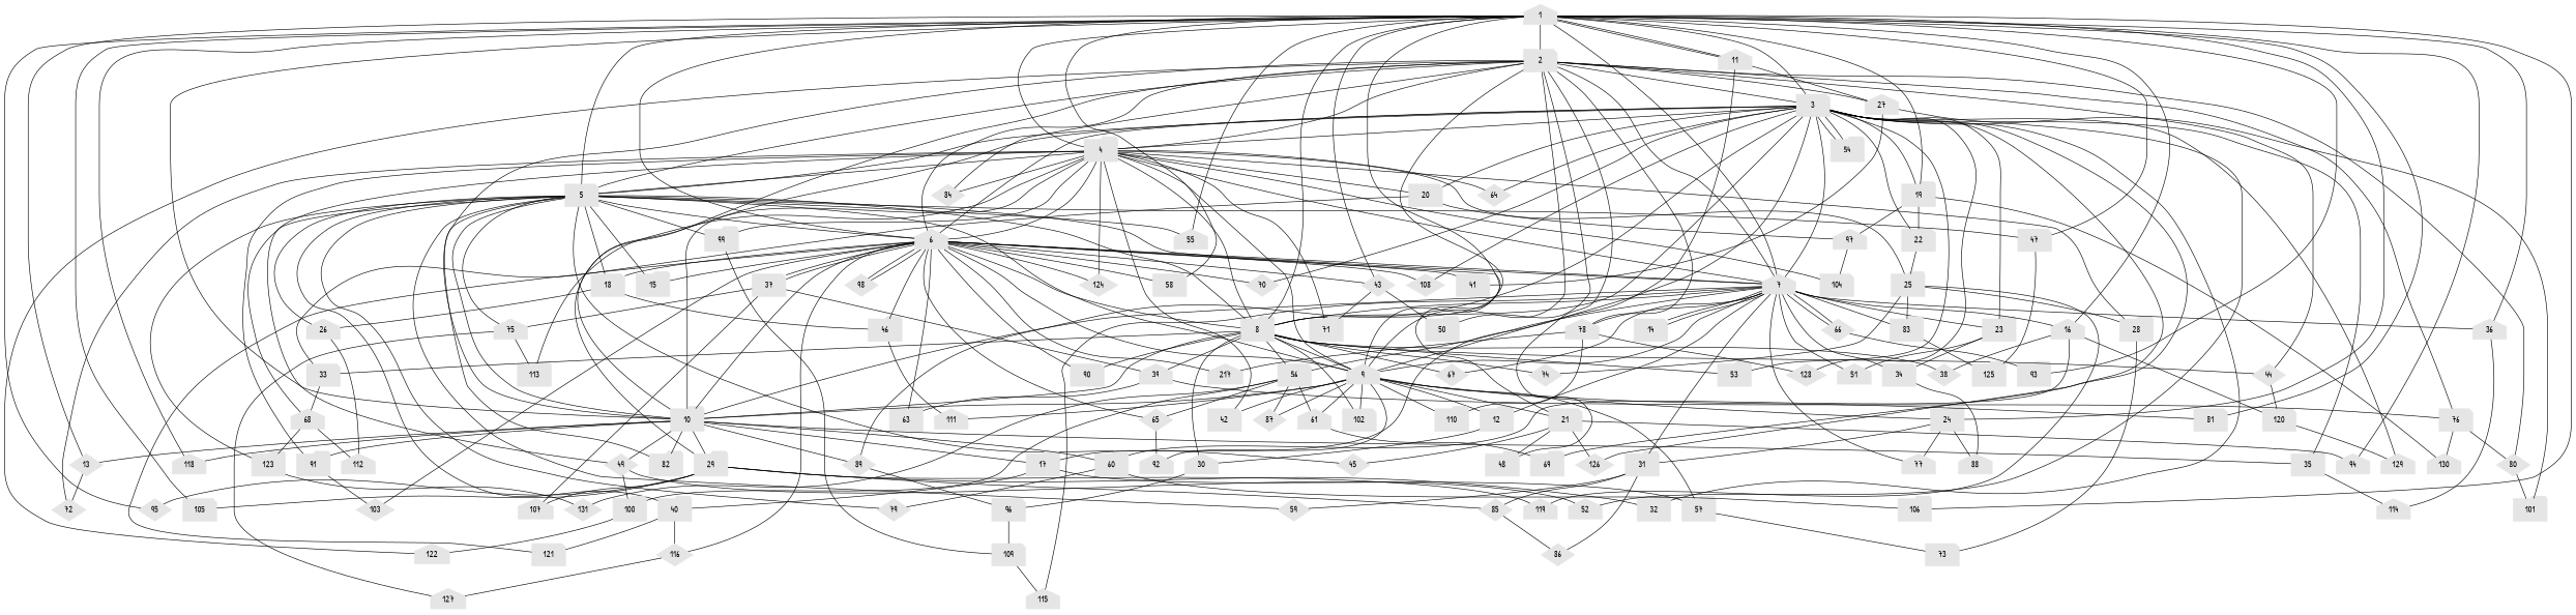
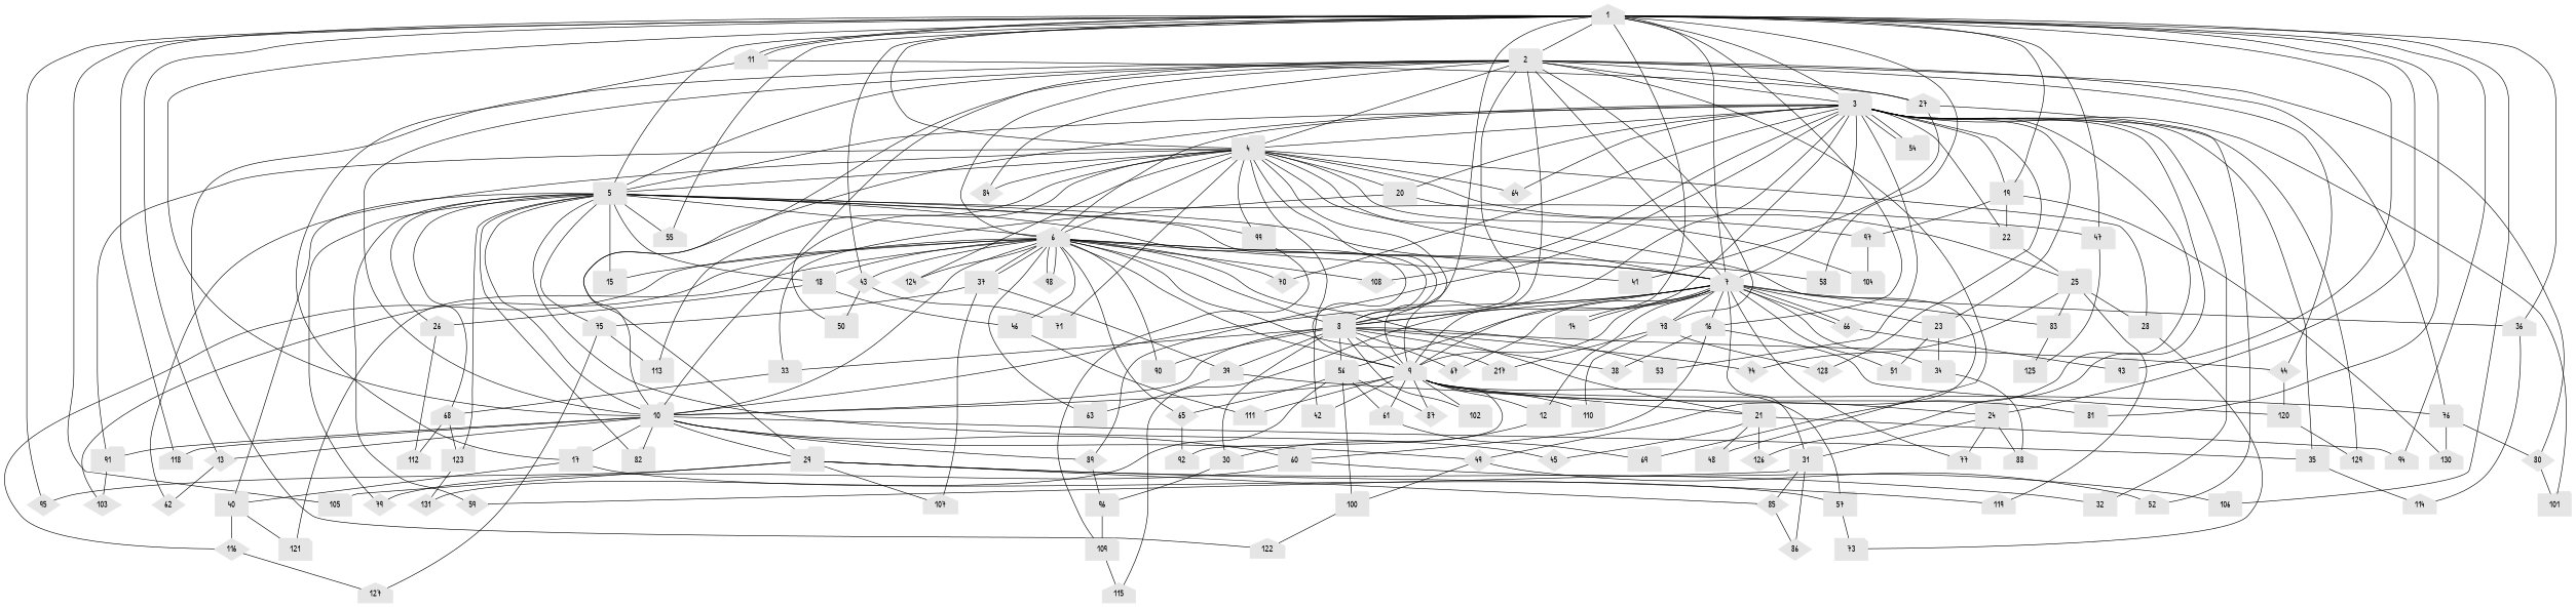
  graph {
    fontname="Patrick Hand"
    node [color=gray90 fontname="Patrick Hand" shape=folder style=filled]
    edge [fontname="Patrick Hand"]
    1 [shape=house]
    2 [shape=note]
    3 [shape=note]
    4
    5 [shape=note]
    6 [shape=house]
    7 [shape=house]
    8
    9 [shape=house]
    10
    11 [shape=house]
    13 [shape=diamond]
    16 [shape=house]
    19
    24
    36 [shape=house]
    43 [shape=diamond]
    47 [shape=note]
    55 [shape=house]
    58 [shape=note]
    81 [shape=note]
    93
    94 [shape=house]
    95 [shape=diamond]
    105 [shape=note]
    106
    118 [shape=house]
    27 [shape=house]
    29
    44 [shape=diamond]
    48
    50
    76 [shape=note]
    78 [shape=house]
    80 [shape=diamond]
    84 [shape=diamond]
    122 [shape=house]
    20 [shape=note]
    22 [shape=note]
    23
    32
    35
    53
    54
    64 [shape=diamond]
    69
    70 [shape=diamond]
    89 [shape=diamond]
    101
    108 [shape=diamond]
    126 [shape=diamond]
    128 [shape=diamond]
    129 [shape=house]
    25
    28
    42 [shape=note]
    49 [shape=diamond]
-   62 [shape=diamond label=72]
+   62 [shape=diamond]
    71
    91
    99
    104 [shape=note]
    113
    124 [shape=diamond]
    15
    18 [shape=note]
    26 [shape=house]
    40
    45 [shape=diamond]
    59 [shape=diamond]
    68 [shape=house]
    75 [shape=house]
    79 [shape=diamond]
    82
    123
    21 [shape=note]
    37 [shape=note]
    41 [shape=note]
    46
    63
    65 [shape=diamond]
    90 [shape=note]
    98 [shape=diamond]
    103 [shape=diamond]
    116 [shape=diamond]
    n86 [label=217 shape=house]
    121 [shape=note]
    12
    14 [shape=note]
    31
    34 [shape=note]
    51 [shape=house]
    56 [shape=note]
    66 [shape=diamond]
    67 [shape=diamond]
    77 [shape=house]
    83
    115 [shape=house]
    30 [shape=house]
    33 [shape=note]
    38 [shape=diamond]
    39 [shape=house]
    74 [shape=diamond]
    102 [shape=note]
    57
    61 [shape=house]
    87 [shape=diamond]
    92 [shape=house]
    110
    111 [shape=house]
    17
    60
    120 [shape=note]
    97 [shape=house]
    130 [shape=house]
    88 [shape=house]
    114 [shape=house]
    125
    52 [shape=house]
    119 [shape=house]
    85 [shape=diamond]
    107 [shape=house]
    96 [shape=note]
    73 [shape=note]
    100
    109 [shape=note]
    112 [shape=house]
    127 [shape=house]
    131 [shape=diamond]
    86 [shape=diamond]
    1 -- 2
    1 -- 3
    1 -- 4
    1 -- 5
-   1 -- 6
    1 -- 7
    1 -- 8
    1 -- 9
    1 -- 10
    1 -- 11
    1 -- 11
    1 -- 13
    1 -- 16
    1 -- 19
    1 -- 24
    1 -- 36
    1 -- 43
    1 -- 47
    1 -- 55
    1 -- 58
    1 -- 81
    1 -- 93
    1 -- 94
    1 -- 95
    1 -- 105
    1 -- 106
    1 -- 118
    2 -- 3
    2 -- 4
    2 -- 5
    2 -- 6
    2 -- 7
    2 -- 8
    2 -- 9
    2 -- 10
    2 -- 27
    2 -- 29
    2 -- 44
    2 -- 48
    2 -- 50
    2 -- 76
    2 -- 78
    2 -- 80
    2 -- 84
    2 -- 122
    3 -- 4
    3 -- 5
    3 -- 6
    3 -- 7
    3 -- 8
    3 -- 9
    3 -- 10
    3 -- 19
    3 -- 20
    3 -- 22
    3 -- 23
    3 -- 32
    3 -- 35
    3 -- 53
    3 -- 54
    3 -- 54
    3 -- 64
    3 -- 69
    3 -- 70
    3 -- 89
    3 -- 101
    3 -- 108
    3 -- 126
    3 -- 128
    3 -- 129
    4 -- 5
    4 -- 6
    4 -- 7
    4 -- 8
    4 -- 9
    4 -- 10
    4 -- 84
    4 -- 20
    4 -- 64
    4 -- 25
    4 -- 28
    4 -- 42
    4 -- 49
    4 -- 62
    4 -- 71
    4 -- 91
    4 -- 99
    4 -- 104
    4 -- 113
    4 -- 124
    5 -- 6
    5 -- 7
    5 -- 8
    5 -- 9
    5 -- 10
    5 -- 47
    5 -- 55
    5 -- 99
    5 -- 15
    5 -- 18
    5 -- 26
    5 -- 40
    5 -- 45
    5 -- 59
    5 -- 68
    5 -- 75
    5 -- 79
    5 -- 82
    5 -- 123
    6 -- 7
    6 -- 8
    6 -- 9
    6 -- 10
    6 -- 43
    6 -- 58
    6 -- 70
    6 -- 108
    6 -- 124
    6 -- 15
    6 -- 18
    6 -- 21
    6 -- 37
    6 -- 37
    6 -- 41
    6 -- 46
    6 -- 63
    6 -- 65
    6 -- 90
    6 -- 98
    6 -- 98
    6 -- 103
    6 -- 116
    6 -- n86
    6 -- 121
    7 -- 8
    7 -- 9
    7 -- 10
    7 -- 16
    7 -- 36
    7 -- 78
    7 -- 23
    7 -- 12
    7 -- 14
    7 -- 14
    7 -- 31
    7 -- 34
    7 -- 51
    7 -- 56
    7 -- 66
    7 -- 66
    7 -- 67
    7 -- 77
    7 -- 83
    7 -- 115
    8 -- 9
    8 -- 10
    8 -- 44
    8 -- 53
    8 -- 90
    8 -- 56
    8 -- 67
    8 -- 30
    8 -- 33
    8 -- 38
    8 -- 39
    8 -- 74
    8 -- 102
    9 -- 10
    9 -- 24
    9 -- 81
    9 -- 42
    9 -- 21
    9 -- 12
    9 -- 102
    9 -- 57
    9 -- 61
    9 -- 87
    9 -- 92
    9 -- 110
    9 -- 111
    10 -- 13
    10 -- 118
    10 -- 29
    10 -- 35
    10 -- 89
    10 -- 49
    10 -- 91
    10 -- 82
    10 -- 17
    10 -- 60
    11 -- 27
    11 -- 17
    13 -- 62
    16 -- 38
    16 -- 60
    16 -- 120
    19 -- 22
    19 -- 97
    19 -- 130
    24 -- 31
    24 -- 77
    24 -- 88
    36 -- 114
    43 -- 50
    43 -- 71
    47 -- 125
    27 -- 41
    27 -- 52
    29 -- 95
    29 -- 105
    29 -- 32
    29 -- 119
    29 -- 85
    29 -- 107
    44 -- 120
    76 -- 80
    76 -- 130
    78 -- 128
    78 -- n86
    78 -- 110
    80 -- 101
    20 -- 33
    20 -- 97
    22 -- 25
    23 -- 34
    23 -- 51
    35 -- 114
    89 -- 96
    25 -- 28
    25 -- 83
    25 -- 74
    25 -- 119
    28 -- 73
    49 -- 52
    49 -- 100
    91 -- 103
    99 -- 109
    18 -- 26
    18 -- 46
    26 -- 112
    40 -- 116
    40 -- 121
    68 -- 123
    68 -- 112
    75 -- 113
    75 -- 127
    123 -- 131
    21 -- 94
    21 -- 48
    21 -- 126
    21 -- 45
    37 -- 75
    37 -- 39
    37 -- 107
    46 -- 111
    65 -- 92
    116 -- 127
    12 -- 30
    31 -- 59
    31 -- 85
    31 -- 86
    34 -- 88
    56 -- 65
    56 -- 61
    56 -- 87
    56 -- 100
    56 -- 131
    66 -- 93
    83 -- 125
    30 -- 96
    33 -- 68
    39 -- 76
    39 -- 63
    57 -- 73
    61 -- 69
    17 -- 40
    17 -- 57
    60 -- 106
    60 -- 79
    120 -- 129
    97 -- 104
    85 -- 86
    96 -- 109
    100 -- 122
    109 -- 115
  }
